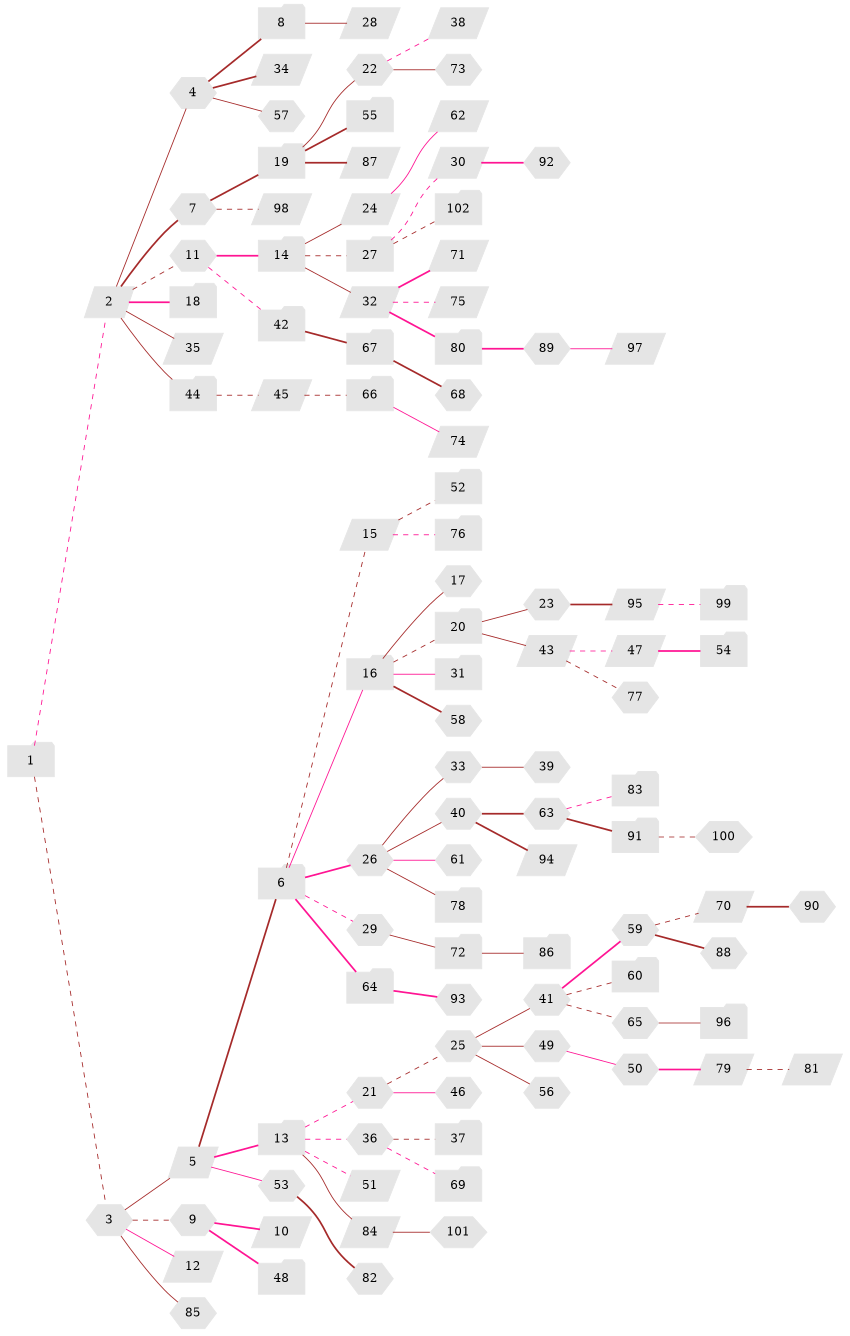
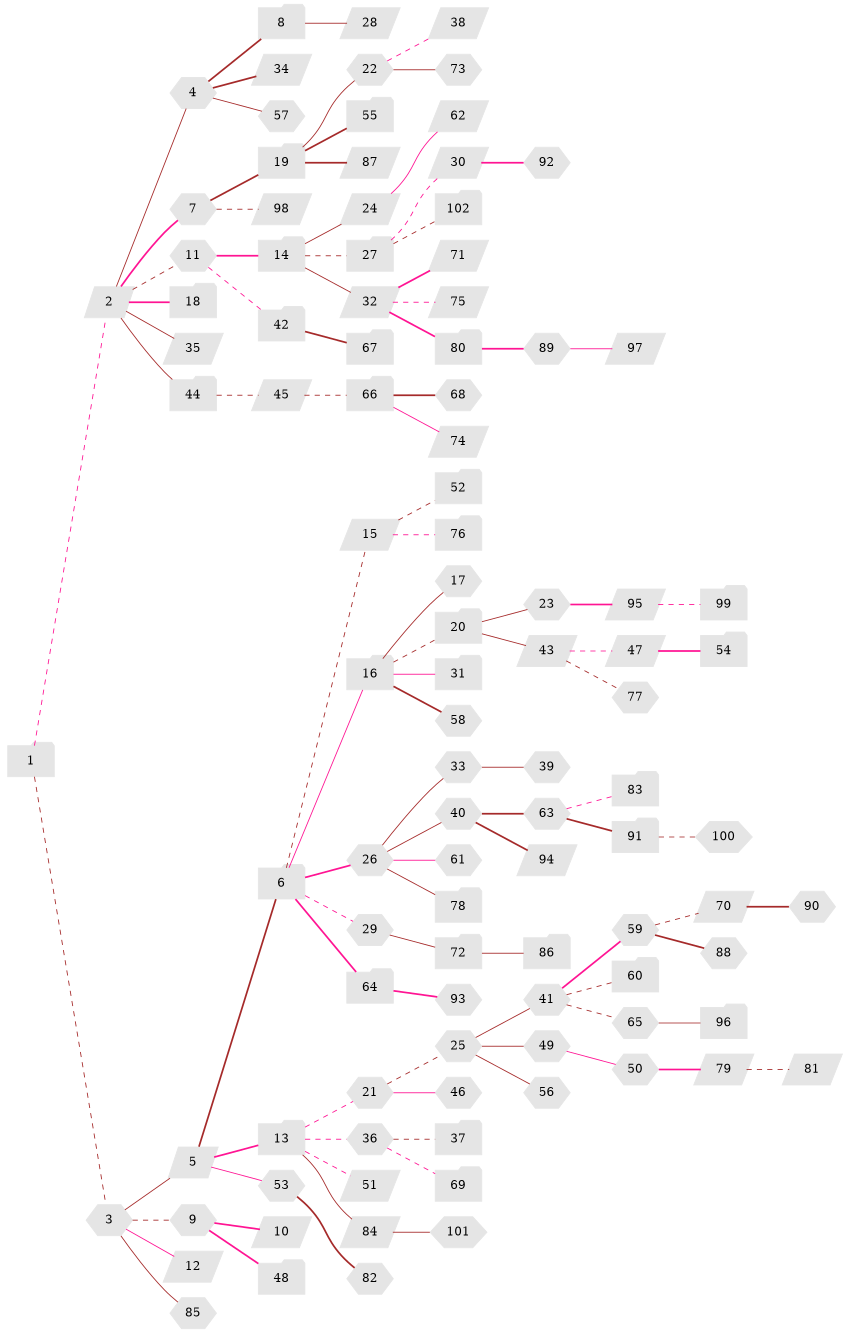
  graph {
    rankdir=LR
    node [color=gray90 shape=hexagon style=filled]
    edge [color=brown style=solid]
    1 [shape=folder]
    2 [shape=parallelogram]
    3
    4
    7
    11
    18 [shape=folder]
    35 [shape=parallelogram]
    44 [shape=folder]
    5 [shape=parallelogram]
    9
    12 [shape=parallelogram]
    85
    8 [shape=folder]
    34 [shape=parallelogram]
    57
    19 [shape=folder]
    98 [shape=parallelogram]
    14 [shape=folder]
    42 [shape=folder]
    45 [shape=parallelogram]
    6 [shape=folder]
    13 [shape=folder]
    53
    10 [shape=parallelogram]
    48 [shape=folder]
    28 [shape=parallelogram]
    15 [shape=parallelogram]
    16 [shape=folder]
    26
    29
    64 [shape=folder]
    21
    36
    51 [shape=parallelogram]
    84 [shape=parallelogram]
    82
    52 [shape=folder]
    76 [shape=folder]
    17
    20 [shape=folder]
    31 [shape=folder]
    58
    33
    40
    61
    78 [shape=folder]
    72 [shape=folder]
    93
    22
    55 [shape=folder]
    87 [shape=parallelogram]
    24 [shape=parallelogram]
    27 [shape=folder]
    32 [shape=parallelogram]
    67 [shape=folder]
    25
    46
    37 [shape=folder]
    69 [shape=folder]
    101
    62 [shape=parallelogram]
    30 [shape=parallelogram]
    102 [shape=folder]
    71 [shape=parallelogram]
    75 [shape=parallelogram]
    80 [shape=folder]
    23
    43 [shape=parallelogram]
    38 [shape=parallelogram]
    73
    95 [shape=parallelogram]
    47 [shape=parallelogram]
    77
    41
    49
    56
    99 [shape=folder]
    59
    60 [shape=folder]
    65
    50
    39
    63
    94 [shape=parallelogram]
    92
    86 [shape=folder]
    89
    83 [shape=folder]
    91 [shape=folder]
    70 [shape=parallelogram]
    88
    96 [shape=folder]
    54 [shape=folder]
    66 [shape=folder]
    68
    74 [shape=parallelogram]
    79 [shape=parallelogram]
    81 [shape=parallelogram]
    90
    100
    97 [shape=parallelogram]
    1 -- 2 [color=deeppink style=dashed]
    1 -- 3 [style=dashed]
    2 -- 4
-   2 -- 7 [style=bold]
+   2 -- 7 [color=deeppink style=bold]
    2 -- 11 [style=dashed]
    2 -- 18 [color=deeppink style=bold]
    2 -- 35
    2 -- 44
    3 -- 5
    3 -- 9 [style=dashed]
    3 -- 12 [color=deeppink]
    3 -- 85
    4 -- 8 [style=bold]
    4 -- 34 [style=bold]
    4 -- 57
    7 -- 19 [style=bold]
    7 -- 98 [style=dashed]
    11 -- 14 [color=deeppink style=bold]
    11 -- 42 [color=deeppink style=dashed]
    44 -- 45 [style=dashed]
    5 -- 6 [style=bold]
    5 -- 13 [color=deeppink style=bold]
    5 -- 53 [color=deeppink]
    9 -- 10 [color=deeppink style=bold]
    9 -- 48 [color=deeppink style=bold]
    8 -- 28
    19 -- 22
    19 -- 55 [style=bold]
    19 -- 87 [style=bold]
    14 -- 24
    14 -- 27 [style=dashed]
    14 -- 32
    42 -- 67 [style=bold]
    45 -- 66 [style=dashed]
    6 -- 15 [style=dashed]
    6 -- 16 [color=deeppink]
    6 -- 26 [color=deeppink style=bold]
    6 -- 29 [color=deeppink style=dashed]
    6 -- 64 [color=deeppink style=bold]
    13 -- 21 [color=deeppink style=dashed]
    13 -- 36 [color=deeppink style=dashed]
    13 -- 51 [color=deeppink style=dashed]
    13 -- 84
    53 -- 82 [style=bold]
    15 -- 52 [style=dashed]
    15 -- 76 [color=deeppink style=dashed]
    16 -- 17
    16 -- 20 [style=dashed]
    16 -- 31 [color=deeppink]
    16 -- 58 [style=bold]
    26 -- 33
    26 -- 40
    26 -- 61 [color=deeppink]
    26 -- 78
    29 -- 72
    64 -- 93 [color=deeppink style=bold]
    21 -- 25 [style=dashed]
    21 -- 46 [color=deeppink]
    36 -- 37 [style=dashed]
    36 -- 69 [color=deeppink style=dashed]
    84 -- 101
    20 -- 23
    20 -- 43
    33 -- 39
    40 -- 63 [style=bold]
    40 -- 94 [style=bold]
    72 -- 86
    22 -- 38 [color=deeppink style=dashed]
    22 -- 73
    24 -- 62 [color=deeppink]
    27 -- 30 [color=deeppink style=dashed]
    27 -- 102 [style=dashed]
    32 -- 71 [color=deeppink style=bold]
    32 -- 75 [color=deeppink style=dashed]
    32 -- 80 [color=deeppink style=bold]
    25 -- 41
    25 -- 49
    25 -- 56
    30 -- 92 [color=deeppink style=bold]
    80 -- 89 [color=deeppink style=bold]
-   23 -- 95 [style=bold]
+   23 -- 95 [color=deeppink style=bold]
    43 -- 47 [color=deeppink style=dashed]
    43 -- 77 [style=dashed]
    95 -- 99 [color=deeppink style=dashed]
    47 -- 54 [color=deeppink style=bold]
    41 -- 59 [color=deeppink style=bold]
    41 -- 60 [style=dashed]
    41 -- 65 [style=dashed]
    49 -- 50 [color=deeppink]
    59 -- 70 [style=dashed]
    59 -- 88 [style=bold]
    65 -- 96
    50 -- 79 [color=deeppink style=bold]
    63 -- 83 [color=deeppink style=dashed]
    63 -- 91 [style=bold]
    89 -- 97 [color=deeppink]
    91 -- 100 [style=dashed]
    70 -- 90 [style=bold]
-   67 -- 68 [style=bold]
+   66 -- 68 [style=bold]
    66 -- 74 [color=deeppink]
    79 -- 81 [style=dashed]
  }
